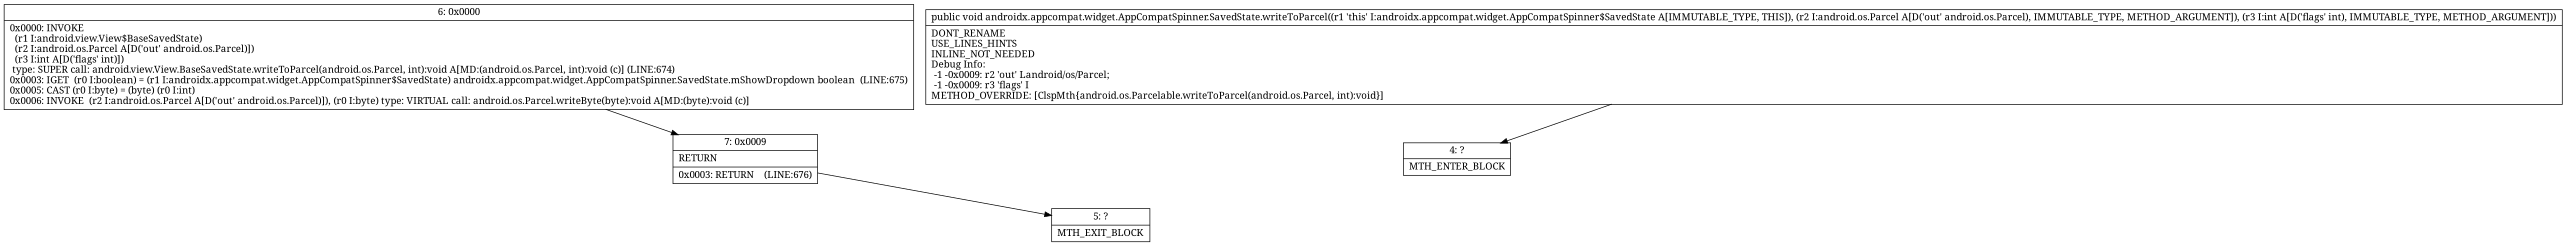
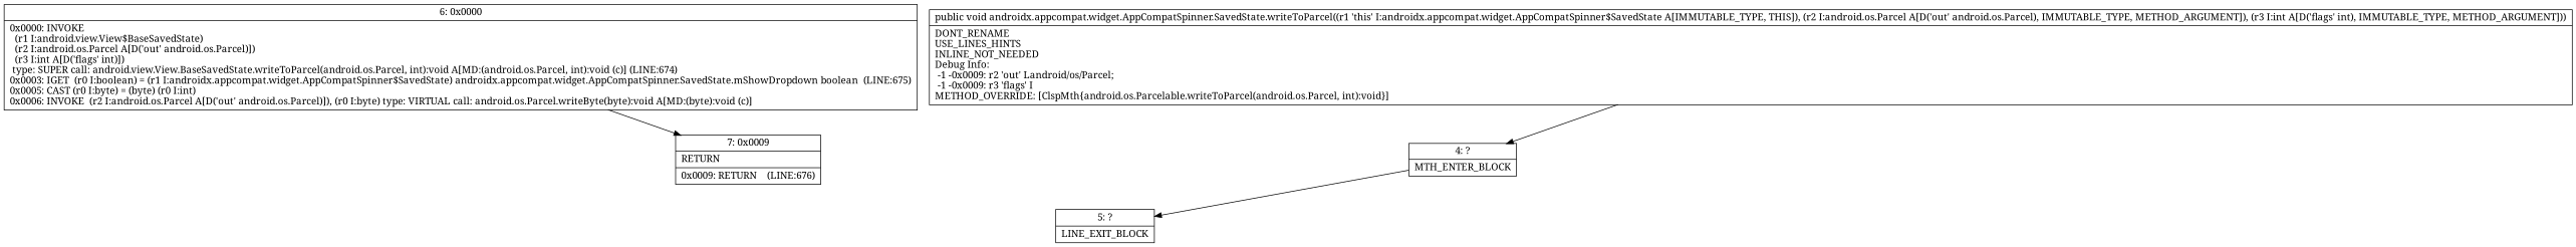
  digraph {
    fontname="Noto Serif"
    node [fontname="Noto Serif" shape=record]
    edge [fontname="Noto Serif"]
    n1 [label="{4\:\ ?|MTH_ENTER_BLOCK\l}"]
    n2 [label="{6\:\ 0x0000|0x0000: INVOKE  \l  (r1 I:android.view.View$BaseSavedState)\l  (r2 I:android.os.Parcel A[D('out' android.os.Parcel)])\l  (r3 I:int A[D('flags' int)])\l type: SUPER call: android.view.View.BaseSavedState.writeToParcel(android.os.Parcel, int):void A[MD:(android.os.Parcel, int):void (c)] (LINE:674)\l0x0003: IGET  (r0 I:boolean) = (r1 I:androidx.appcompat.widget.AppCompatSpinner$SavedState) androidx.appcompat.widget.AppCompatSpinner.SavedState.mShowDropdown boolean  (LINE:675)\l0x0005: CAST (r0 I:byte) = (byte) (r0 I:int) \l0x0006: INVOKE  (r2 I:android.os.Parcel A[D('out' android.os.Parcel)]), (r0 I:byte) type: VIRTUAL call: android.os.Parcel.writeByte(byte):void A[MD:(byte):void (c)]\l}"]
-   n3 [label="{7\:\ 0x0009|RETURN\l|0x0003: RETURN    (LINE:676)\l}"]
-   n4 [label="{5\:\ ?|MTH_EXIT_BLOCK\l}"]
+   n3 [label="{7\:\ 0x0009|RETURN\l|0x0009: RETURN    (LINE:676)\l}"]
+   n4 [label="{5\:\ ?|LINE_EXIT_BLOCK\l}"]
    n5 [label="{public void androidx.appcompat.widget.AppCompatSpinner.SavedState.writeToParcel((r1 'this' I:androidx.appcompat.widget.AppCompatSpinner$SavedState A[IMMUTABLE_TYPE, THIS]), (r2 I:android.os.Parcel A[D('out' android.os.Parcel), IMMUTABLE_TYPE, METHOD_ARGUMENT]), (r3 I:int A[D('flags' int), IMMUTABLE_TYPE, METHOD_ARGUMENT]))  | DONT_RENAME\lUSE_LINES_HINTS\lINLINE_NOT_NEEDED\lDebug Info:\l  \-1 \-0x0009: r2 'out' Landroid\/os\/Parcel;\l  \-1 \-0x0009: r3 'flags' I\lMETHOD_OVERRIDE: [ClspMth\{android.os.Parcelable.writeToParcel(android.os.Parcel, int):void\}]\l}"]
    n2 -> n3
-   n3 -> n4
+   n1 -> n4
    n5 -> n1
  }
